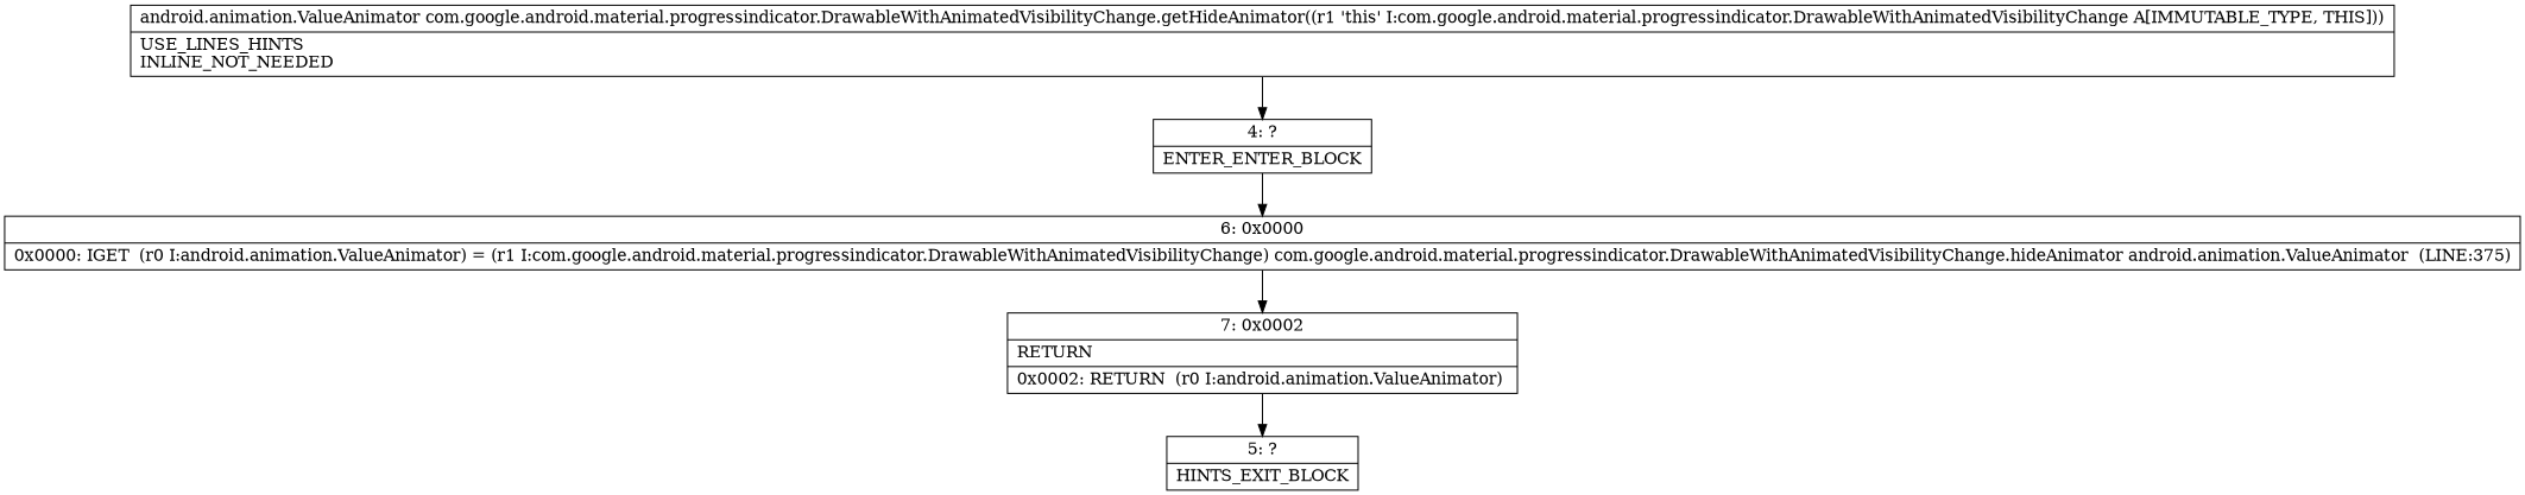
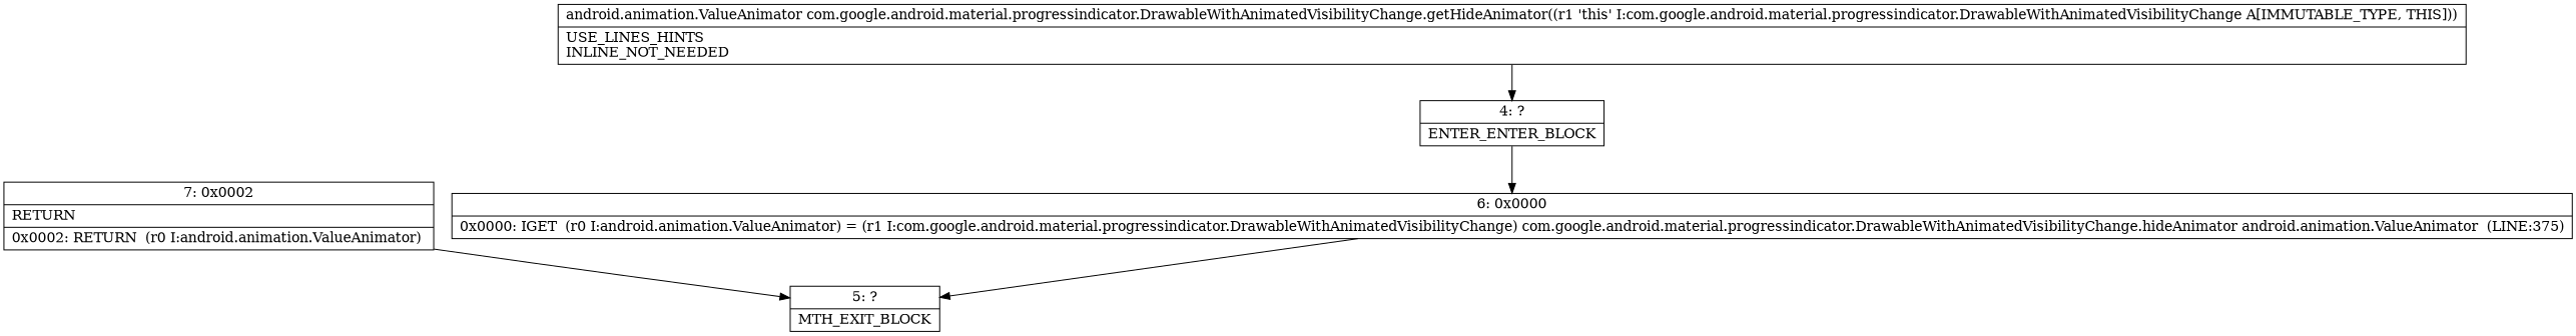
  digraph {
    node [shape=record]
    n1 [label="{4\:\ ?|ENTER_ENTER_BLOCK\l}"]
    n2 [label="{6\:\ 0x0000|0x0000: IGET  (r0 I:android.animation.ValueAnimator) = (r1 I:com.google.android.material.progressindicator.DrawableWithAnimatedVisibilityChange) com.google.android.material.progressindicator.DrawableWithAnimatedVisibilityChange.hideAnimator android.animation.ValueAnimator  (LINE:375)\l}"]
    n3 [label="{7\:\ 0x0002|RETURN\l|0x0002: RETURN  (r0 I:android.animation.ValueAnimator) \l}"]
-   n4 [label="{5\:\ ?|HINTS_EXIT_BLOCK\l}"]
+   n4 [label="{5\:\ ?|MTH_EXIT_BLOCK\l}"]
    n5 [label="{android.animation.ValueAnimator com.google.android.material.progressindicator.DrawableWithAnimatedVisibilityChange.getHideAnimator((r1 'this' I:com.google.android.material.progressindicator.DrawableWithAnimatedVisibilityChange A[IMMUTABLE_TYPE, THIS]))  | USE_LINES_HINTS\lINLINE_NOT_NEEDED\l}"]
    n1 -> n2
-   n2 -> n3
+   n2 -> n4
    n3 -> n4
    n5 -> n1
  }
